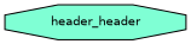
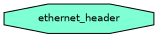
  digraph {
    rankdir=LR
-   n1 [color=black fillcolor=aquamarine fontname=Helvetica fontsize=10 height=0.2 label=header_header shape=octagon style=filled width=0.4]
+   n1 [color=black fillcolor=aquamarine fontname=Helvetica fontsize=10 height=0.2 label=ethernet_header shape=octagon style=filled width=0.4]
  }
